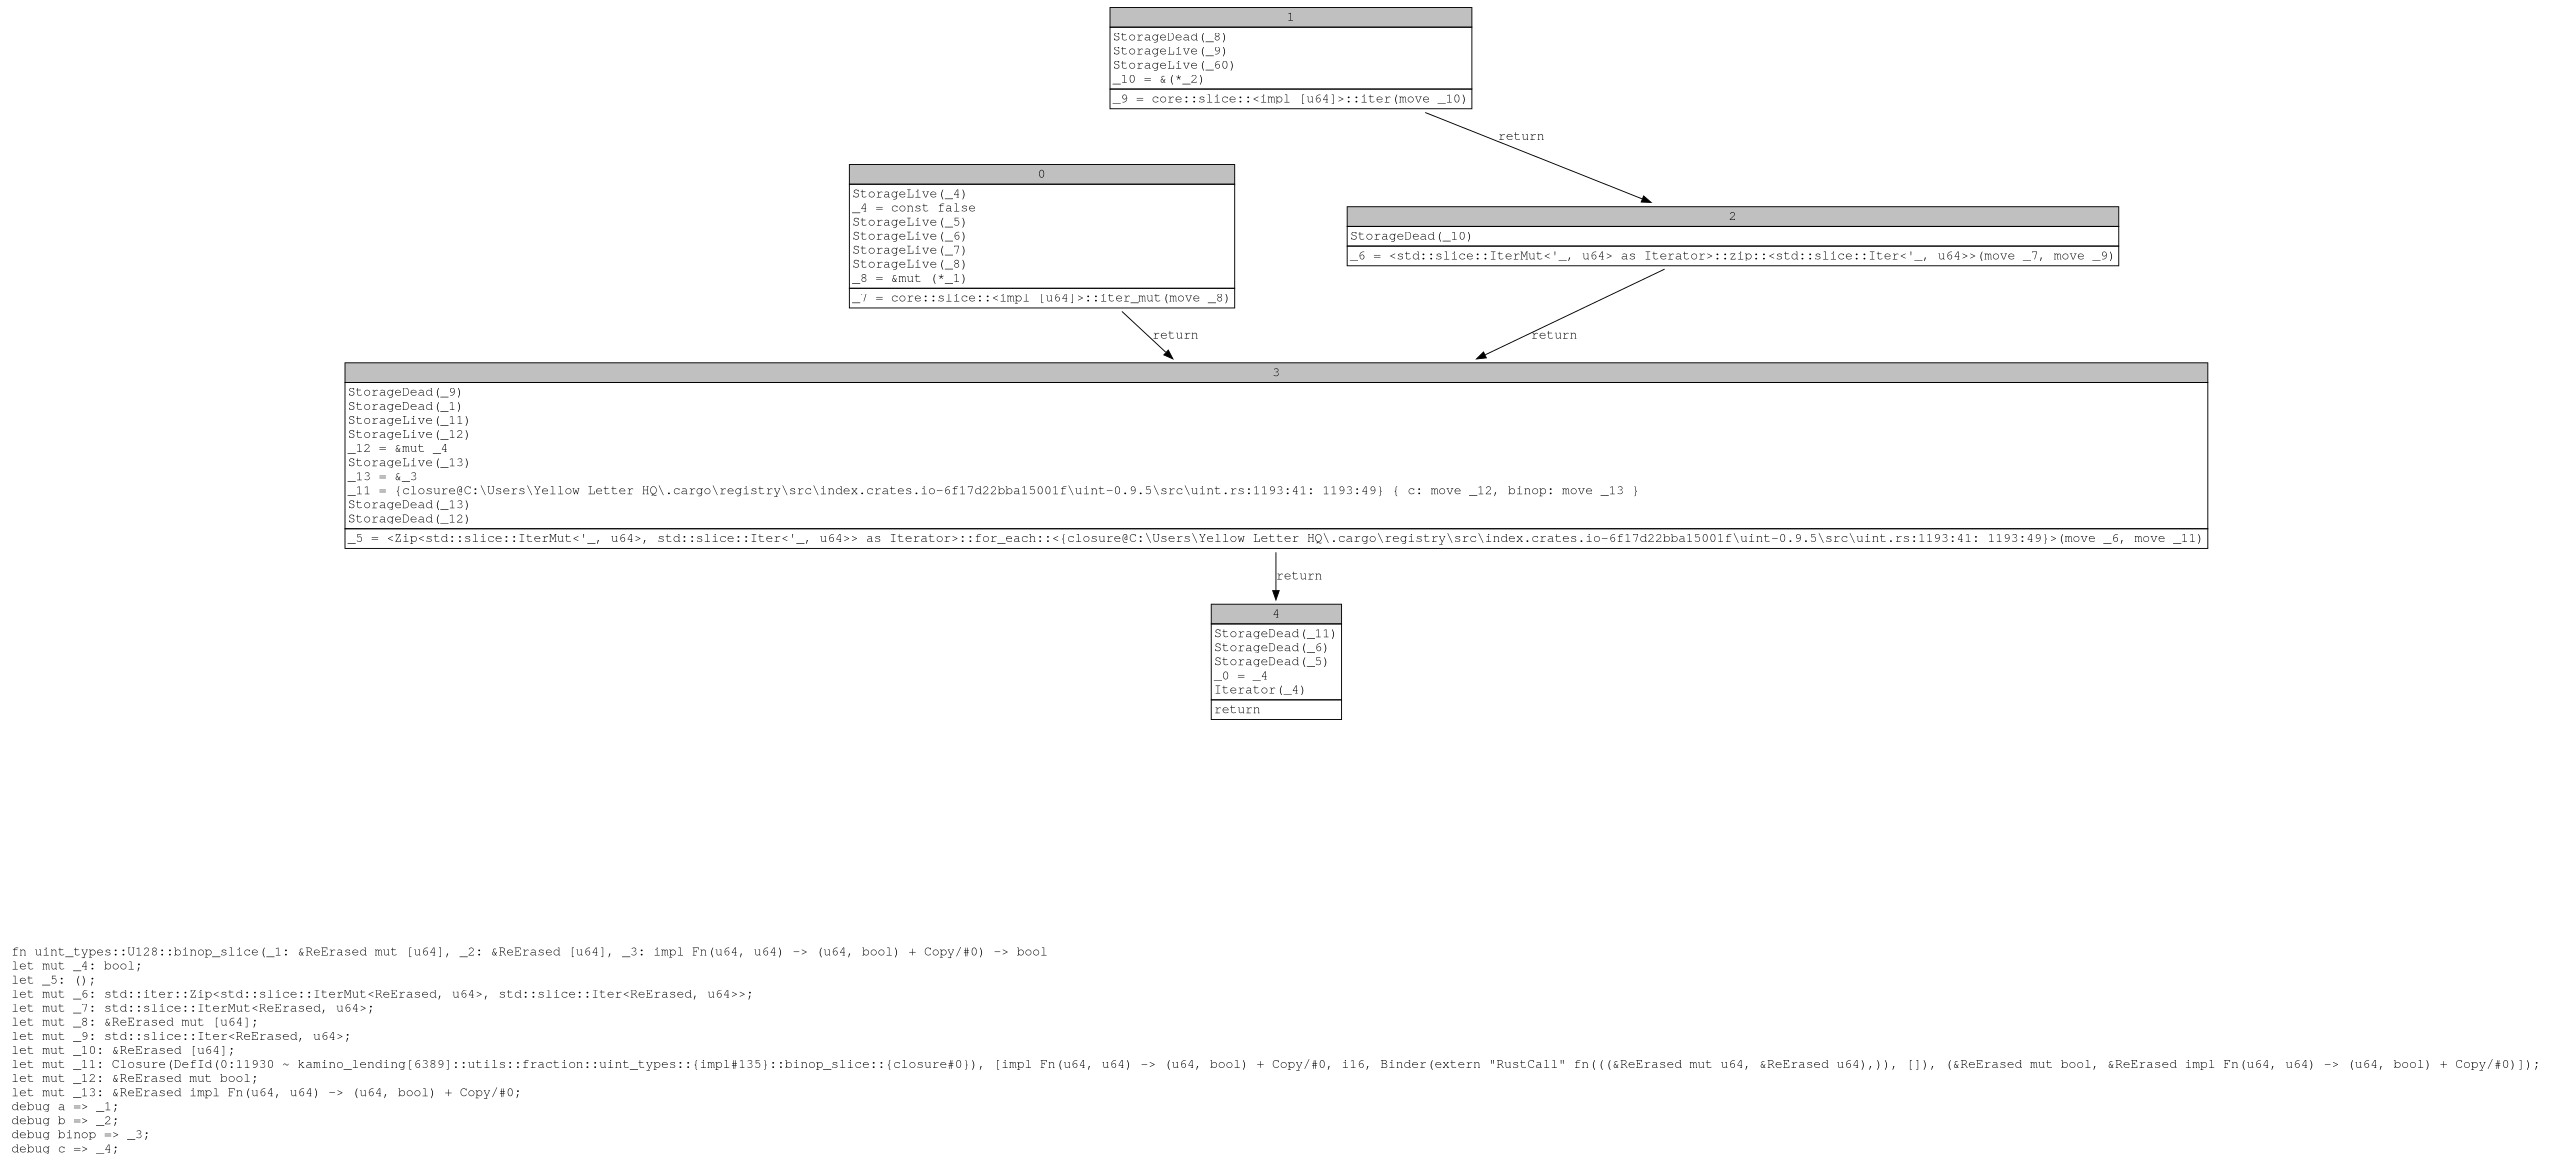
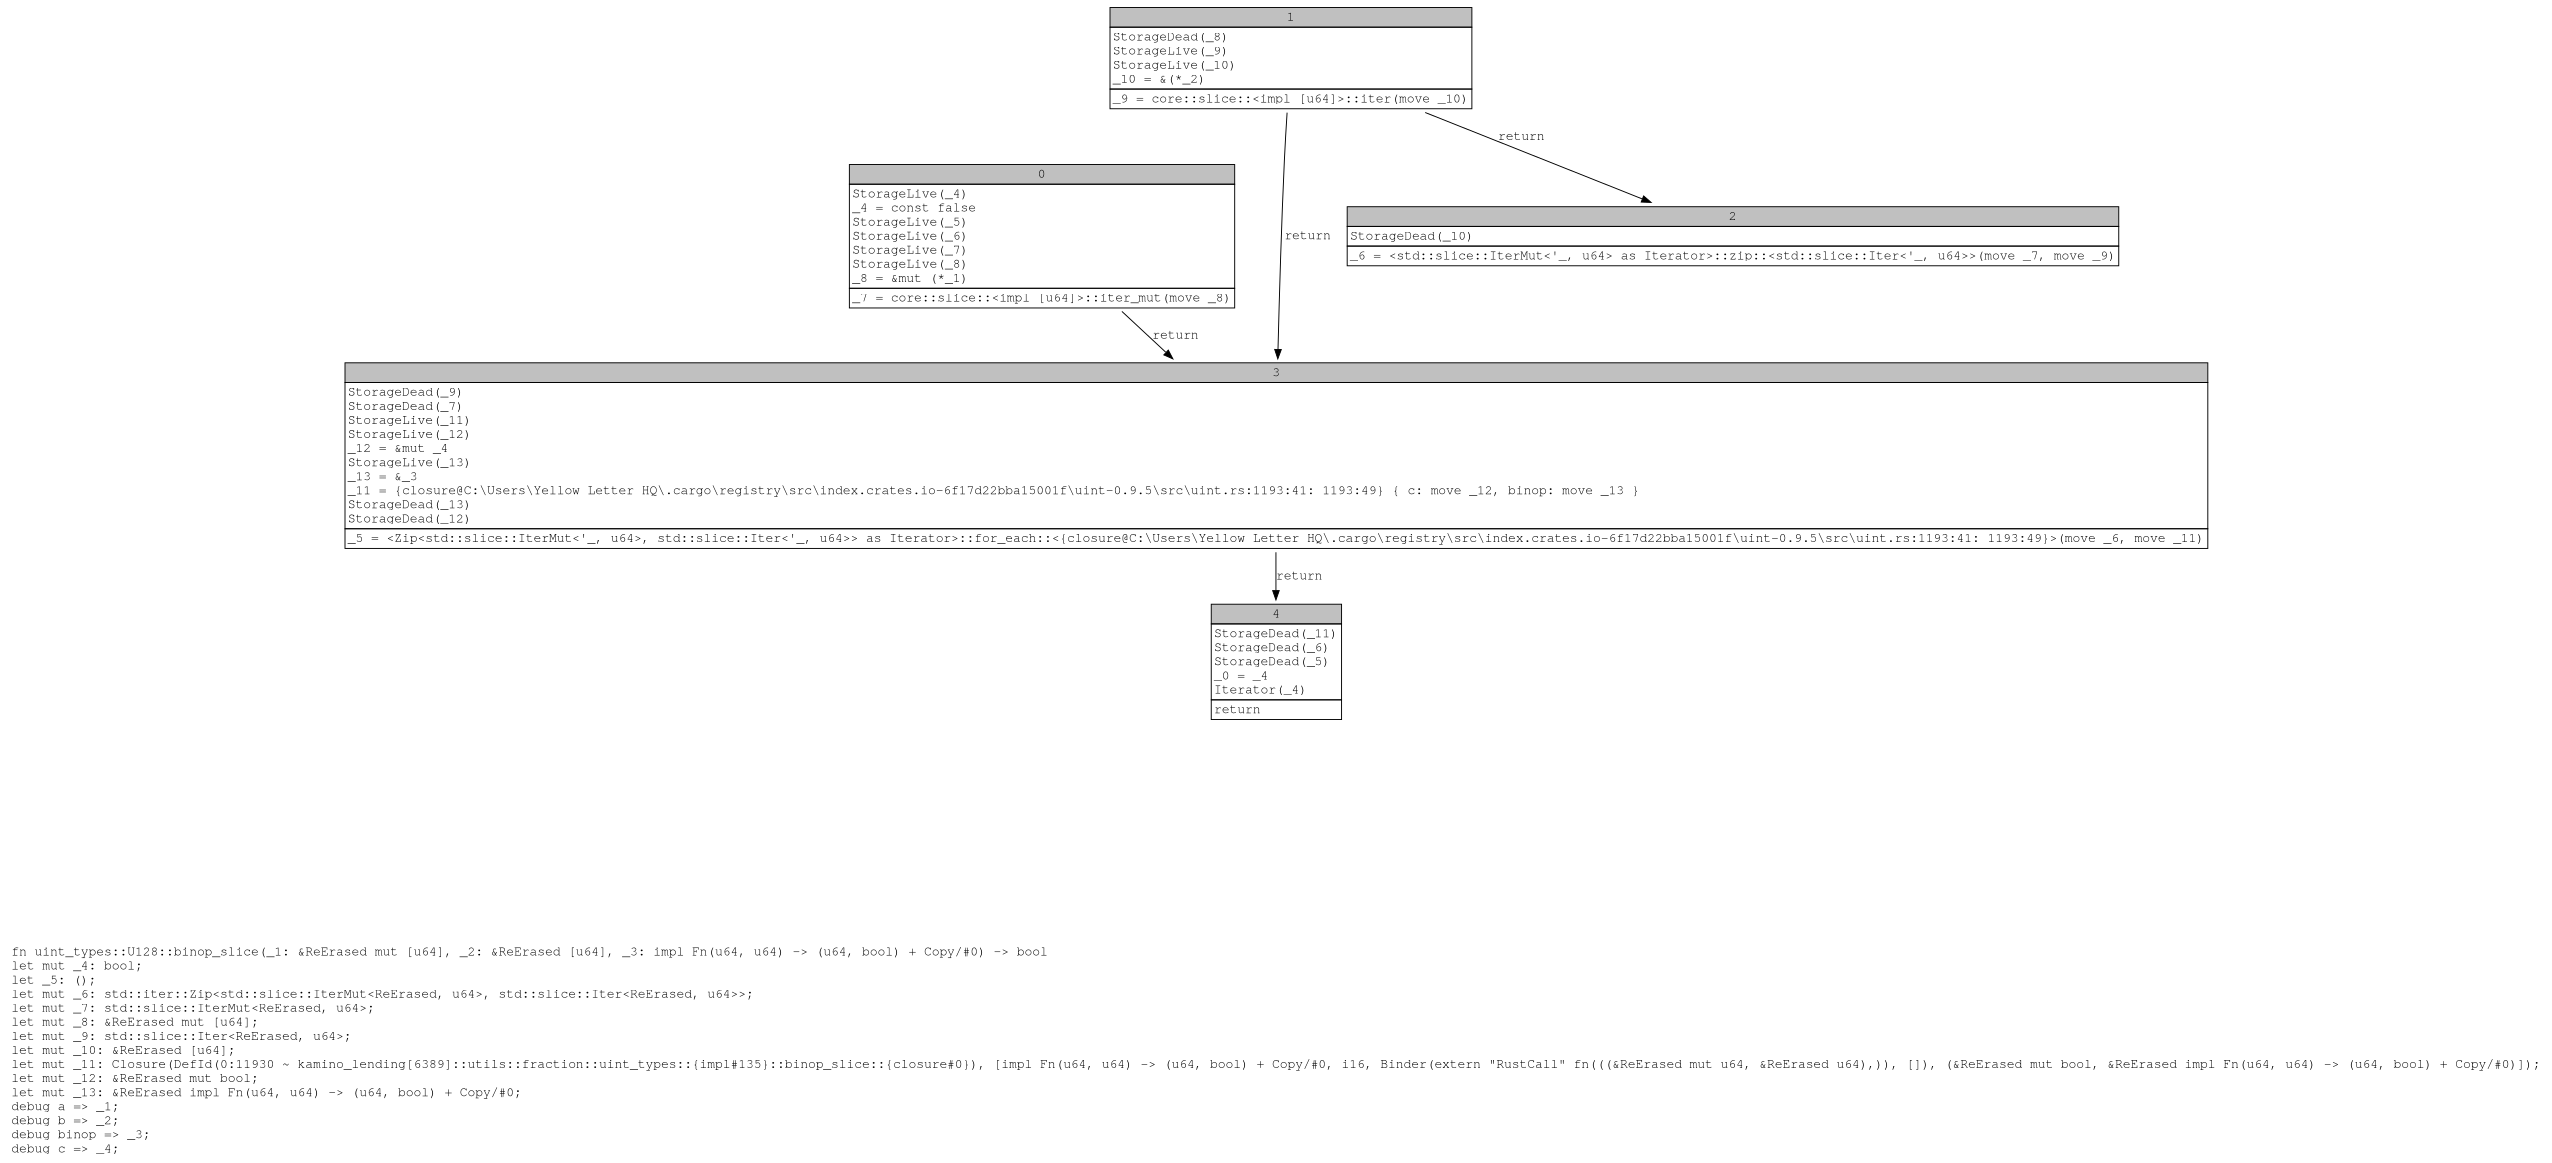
  digraph {
    fontname="Courier, monospace"
    label=<fn uint_types::U128::binop_slice(_1: &amp;ReErased mut [u64], _2: &amp;ReErased [u64], _3: impl Fn(u64, u64) -&gt; (u64, bool) + Copy/#0) -&gt; bool<br align="left"/>let mut _4: bool;<br align="left"/>let _5: ();<br align="left"/>let mut _6: std::iter::Zip&lt;std::slice::IterMut&lt;ReErased, u64&gt;, std::slice::Iter&lt;ReErased, u64&gt;&gt;;<br align="left"/>let mut _7: std::slice::IterMut&lt;ReErased, u64&gt;;<br align="left"/>let mut _8: &amp;ReErased mut [u64];<br align="left"/>let mut _9: std::slice::Iter&lt;ReErased, u64&gt;;<br align="left"/>let mut _10: &amp;ReErased [u64];<br align="left"/>let mut _11: Closure(DefId(0:11930 ~ kamino_lending[6389]::utils::fraction::uint_types::{impl#135}::binop_slice::{closure#0}), [impl Fn(u64, u64) -&gt; (u64, bool) + Copy/#0, i16, Binder(extern &quot;RustCall&quot; fn(((&amp;ReErased mut u64, &amp;ReErased u64),)), []), (&amp;ReErased mut bool, &amp;ReErased impl Fn(u64, u64) -&gt; (u64, bool) + Copy/#0)]);<br align="left"/>let mut _12: &amp;ReErased mut bool;<br align="left"/>let mut _13: &amp;ReErased impl Fn(u64, u64) -&gt; (u64, bool) + Copy/#0;<br align="left"/>debug a =&gt; _1;<br align="left"/>debug b =&gt; _2;<br align="left"/>debug binop =&gt; _3;<br align="left"/>debug c =&gt; _4;<br align="left"/>>
    node [fontname="Courier, monospace" shape=none]
    edge [fontname="Courier, monospace"]
    n1 [label=<<table border="0" cellborder="1" cellspacing="0"><tr><td bgcolor="gray" align="center" colspan="1">0</td></tr><tr><td align="left" balign="left">StorageLive(_4)<br/>_4 = const false<br/>StorageLive(_5)<br/>StorageLive(_6)<br/>StorageLive(_7)<br/>StorageLive(_8)<br/>_8 = &amp;mut (*_1)<br/></td></tr><tr><td align="left">_7 = core::slice::&lt;impl [u64]&gt;::iter_mut(move _8)</td></tr></table>>]
-   n2 [label=<<table border="0" cellborder="1" cellspacing="0"><tr><td bgcolor="gray" align="center" colspan="1">3</td></tr><tr><td align="left" balign="left">StorageDead(_9)<br/>StorageDead(_1)<br/>StorageLive(_11)<br/>StorageLive(_12)<br/>_12 = &amp;mut _4<br/>StorageLive(_13)<br/>_13 = &amp;_3<br/>_11 = {closure@C:\Users\Yellow Letter HQ\.cargo\registry\src\index.crates.io-6f17d22bba15001f\uint-0.9.5\src\uint.rs:1193:41: 1193:49} { c: move _12, binop: move _13 }<br/>StorageDead(_13)<br/>StorageDead(_12)<br/></td></tr><tr><td align="left">_5 = &lt;Zip&lt;std::slice::IterMut&lt;'_, u64&gt;, std::slice::Iter&lt;'_, u64&gt;&gt; as Iterator&gt;::for_each::&lt;{closure@C:\Users\Yellow Letter HQ\.cargo\registry\src\index.crates.io-6f17d22bba15001f\uint-0.9.5\src\uint.rs:1193:41: 1193:49}&gt;(move _6, move _11)</td></tr></table>>]
-   n3 [label=<<table border="0" cellborder="1" cellspacing="0"><tr><td bgcolor="gray" align="center" colspan="1">1</td></tr><tr><td align="left" balign="left">StorageDead(_8)<br/>StorageLive(_9)<br/>StorageLive(_60)<br/>_10 = &amp;(*_2)<br/></td></tr><tr><td align="left">_9 = core::slice::&lt;impl [u64]&gt;::iter(move _10)</td></tr></table>>]
+   n2 [label=<<table border="0" cellborder="1" cellspacing="0"><tr><td bgcolor="gray" align="center" colspan="1">3</td></tr><tr><td align="left" balign="left">StorageDead(_9)<br/>StorageDead(_7)<br/>StorageLive(_11)<br/>StorageLive(_12)<br/>_12 = &amp;mut _4<br/>StorageLive(_13)<br/>_13 = &amp;_3<br/>_11 = {closure@C:\Users\Yellow Letter HQ\.cargo\registry\src\index.crates.io-6f17d22bba15001f\uint-0.9.5\src\uint.rs:1193:41: 1193:49} { c: move _12, binop: move _13 }<br/>StorageDead(_13)<br/>StorageDead(_12)<br/></td></tr><tr><td align="left">_5 = &lt;Zip&lt;std::slice::IterMut&lt;'_, u64&gt;, std::slice::Iter&lt;'_, u64&gt;&gt; as Iterator&gt;::for_each::&lt;{closure@C:\Users\Yellow Letter HQ\.cargo\registry\src\index.crates.io-6f17d22bba15001f\uint-0.9.5\src\uint.rs:1193:41: 1193:49}&gt;(move _6, move _11)</td></tr></table>>]
+   n3 [label=<<table border="0" cellborder="1" cellspacing="0"><tr><td bgcolor="gray" align="center" colspan="1">1</td></tr><tr><td align="left" balign="left">StorageDead(_8)<br/>StorageLive(_9)<br/>StorageLive(_10)<br/>_10 = &amp;(*_2)<br/></td></tr><tr><td align="left">_9 = core::slice::&lt;impl [u64]&gt;::iter(move _10)</td></tr></table>>]
    n4 [label=<<table border="0" cellborder="1" cellspacing="0"><tr><td bgcolor="gray" align="center" colspan="1">2</td></tr><tr><td align="left" balign="left">StorageDead(_10)<br/></td></tr><tr><td align="left">_6 = &lt;std::slice::IterMut&lt;'_, u64&gt; as Iterator&gt;::zip::&lt;std::slice::Iter&lt;'_, u64&gt;&gt;(move _7, move _9)</td></tr></table>>]
    n5 [label=<<table border="0" cellborder="1" cellspacing="0"><tr><td bgcolor="gray" align="center" colspan="1">4</td></tr><tr><td align="left" balign="left">StorageDead(_11)<br/>StorageDead(_6)<br/>StorageDead(_5)<br/>_0 = _4<br/>Iterator(_4)<br/></td></tr><tr><td align="left">return</td></tr></table>>]
    n1 -> n2 [label=return]
    n2 -> n5 [label=return]
    n3 -> n4 [label=return]
-   n4 -> n2 [label=return]
+   n3 -> n2 [label=return]
  }
